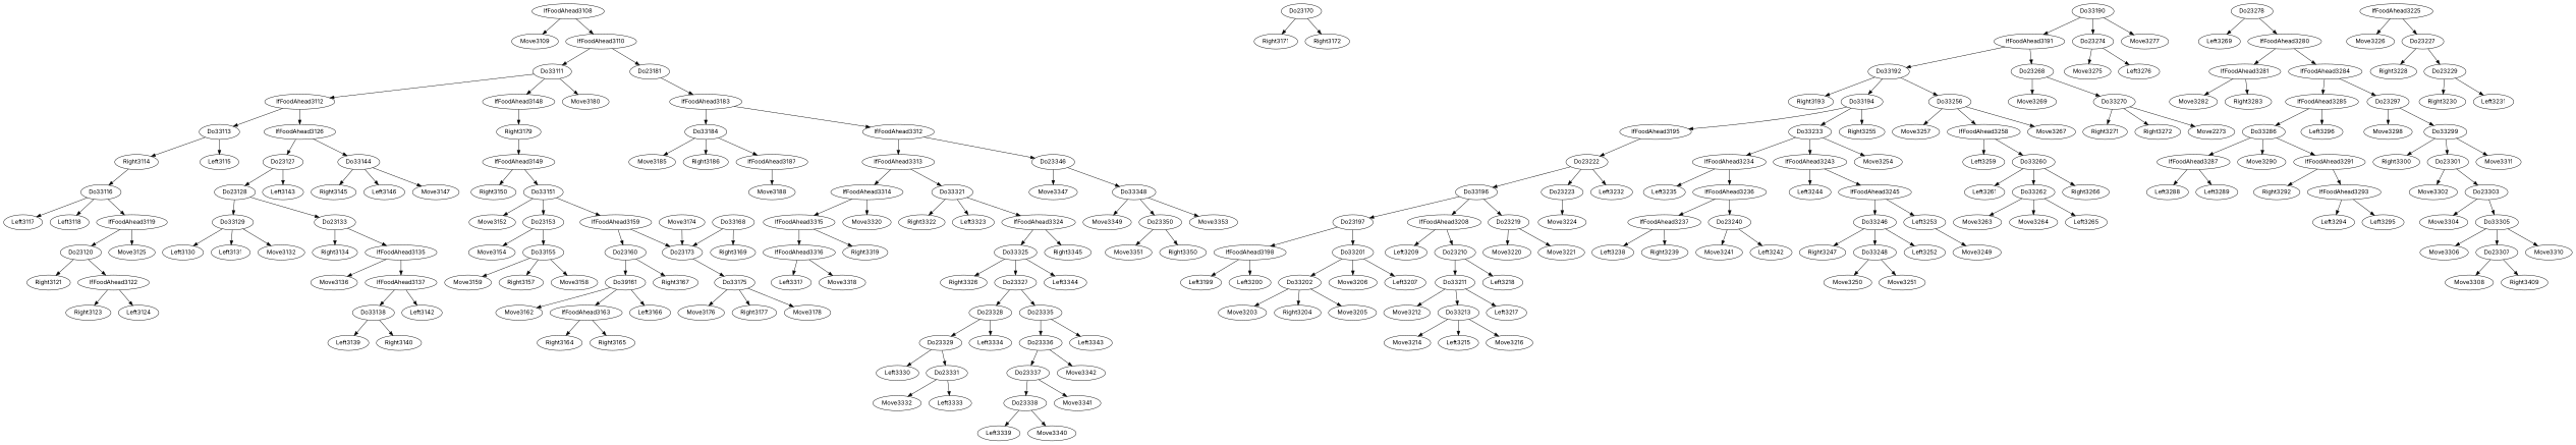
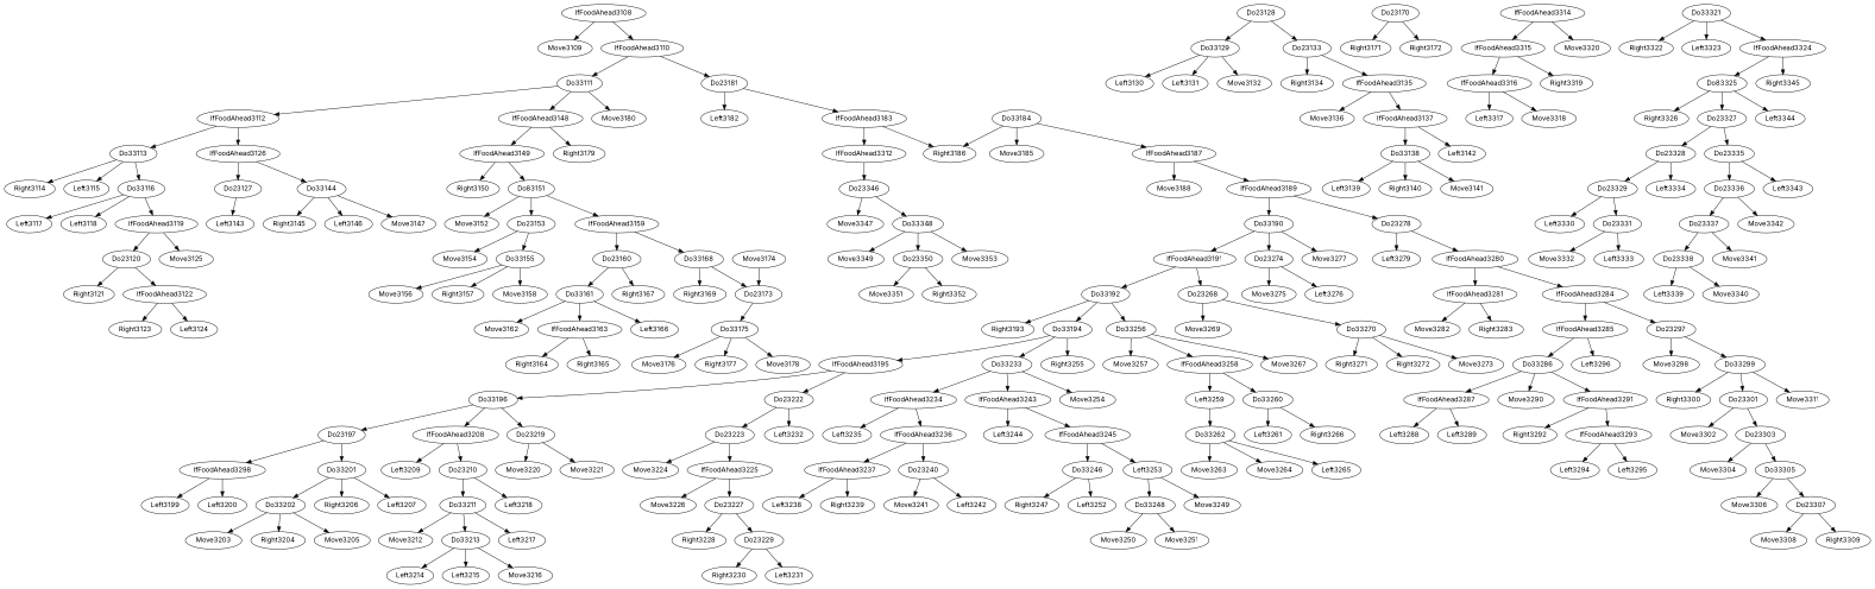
  digraph {
    fontname=Inter
    node [fontname=Inter]
    edge [fontname=Inter]
    IfFoodAhead3108
    Move3109
    IfFoodAhead3110
    Do33111
    Do23181
    Do33113
    Right3114
    Left3115
    Do33116
    Left3117
    Left3118
    IfFoodAhead3119
    Do23120
    Move3125
    Right3121
    IfFoodAhead3122
    Right3123
    Left3124
    IfFoodAhead3112
    IfFoodAhead3126
    Do23127
    Do33144
    Do33129
    Left3130
    Left3131
    Move3132
    Do23128
    Do23133
    Right3134
    IfFoodAhead3135
    Move3136
    IfFoodAhead3137
    Do33138
    Left3142
    Left3139
    Right3140
+   Move3141
    Left3143
    Right3145
    Left3146
    Move3147
    IfFoodAhead3148
    Move3180
    IfFoodAhead3149
    Right3179
    Right3150
-   Do33151
+   Do33151 [label=Do83151]
    Move3152
    Do23153
    IfFoodAhead3159
    Move3154
    Do33155
    Do23160
    Do33168
-   Move3156 [label=Move3159]
+   Move3156
    Right3157
    Move3158
-   Do33161 [label=Do39161]
+   Do33161
    Move3162
    IfFoodAhead3163
    Left3166
    Right3164
    Right3165
    Right3167
    Right3169
    Do23173
    Do23170
    Right3171
    Right3172
    Do33175
    Move3174
    Move3176
    Right3177
    Move3178
+   Left3182
    IfFoodAhead3183
    Do33184
    IfFoodAhead3312
    Move3185
    Right3186
    IfFoodAhead3187
    Move3188
+   IfFoodAhead3189
    Do33190
    Do23278
    Do33192
    Right3193
    Do33194
    Do33256
    IfFoodAhead3195
    Do33233
    Right3255
    Move3257
    IfFoodAhead3258
    Move3267
-   IfFoodAhead3198
+   IfFoodAhead3198 [label=IfFoodAhead3298]
    Left3199
    Left3200
    Do23197
    Do33201
    Do33202
-   Move3206
+   Move3206 [label=Right3206]
    Left3207
    Move3203
    Right3204
    Move3205
    Do33196
    IfFoodAhead3208
    Do23219
    Left3209
    Do23210
    Move3220
    Move3221
    Do33211
    Left3218
    Move3212
    Do33213
    Left3217
-   Left3214 [label=Move3214]
+   Left3214
    Left3215
    Move3216
    Do23222
    Do23223
    Left3232
    Move3224
    IfFoodAhead3225
    Move3226
    Do23227
    Right3228
    Do23229
    Right3230
    Left3231
    IfFoodAhead3234
    IfFoodAhead3243
    Move3254
    Left3235
    IfFoodAhead3236
    IfFoodAhead3237
    Do23240
    Left3238
    Right3239
    Move3241
    Left3242
    Left3244
    IfFoodAhead3245
    Do33246
    Left3253
    Right3247
    Do33248
    Left3252
    Move3250
    Move3251
    Move3249
    Left3259
    Do33260
    Left3261
    Do33262
    Right3266
    Move3263
    Move3264
    Left3265
    IfFoodAhead3191
    Do23268
    Move3269
    Do33270
    Right3271
    Right3272
-   Move3273 [label=Move2273]
+   Move3273
    Do23274
    Move3277
    Move3275
    Left3276
-   Left3279 [label=Left3269]
+   Left3279
    IfFoodAhead3280
    IfFoodAhead3281
    IfFoodAhead3284
    Move3282
    Right3283
    IfFoodAhead3285
    Do23297
    IfFoodAhead3287
    Left3288
    Left3289
    Do33286
    Move3290
    IfFoodAhead3291
    Right3292
    IfFoodAhead3293
    Left3294
    Left3295
    Left3296
    Move3298
    Do33299
    Right3300
    Do23301
    Move3311
    Move3302
    Do23303
    Move3304
    Do33305
    Move3306
    Do23307
-   Move3310
    Move3308
-   Right3309 [label=Right3409]
-   IfFoodAhead3313
+   Right3309
    Do23346
    IfFoodAhead3316
    Left3317
    Move3318
    IfFoodAhead3315
    Right3319
    IfFoodAhead3314
    Move3320
    Do33321
    Right3322
    Left3323
    IfFoodAhead3324
-   Do33325
+   Do33325 [label=Do83325]
    Right3345
    Right3326
    Do23327
    Left3344
    Do23328
    Do23335
    Do23329
    Left3330
    Do23331
    Move3332
    Left3333
    Left3334
    Do23336
    Left3343
    Do23338
    Left3339
    Move3340
    Do23337
    Move3341
    Move3342
    Move3347
    Do33348
    Move3349
    Do23350
    Move3353
    Move3351
-   Right3352 [label=Right3350]
+   Right3352
    IfFoodAhead3108 -> Move3109
    IfFoodAhead3108 -> IfFoodAhead3110
    IfFoodAhead3110 -> Do33111
    IfFoodAhead3110 -> Do23181
    Do33111 -> IfFoodAhead3112
    Do33111 -> IfFoodAhead3148
    Do33111 -> Move3180
+   Do23181 -> Left3182
    Do23181 -> IfFoodAhead3183
    Do33113 -> Right3114
    Do33113 -> Left3115
-   Right3114 -> Do33116
+   Do33113 -> Do33116
    Do33116 -> Left3117
    Do33116 -> Left3118
    Do33116 -> IfFoodAhead3119
    IfFoodAhead3119 -> Do23120
    IfFoodAhead3119 -> Move3125
    Do23120 -> Right3121
    Do23120 -> IfFoodAhead3122
    IfFoodAhead3122 -> Right3123
    IfFoodAhead3122 -> Left3124
    IfFoodAhead3112 -> Do33113
    IfFoodAhead3112 -> IfFoodAhead3126
    IfFoodAhead3126 -> Do23127
    IfFoodAhead3126 -> Do33144
-   Do23127 -> Do23128
    Do23127 -> Left3143
    Do33144 -> Right3145
    Do33144 -> Left3146
    Do33144 -> Move3147
    Do33129 -> Left3130
    Do33129 -> Left3131
    Do33129 -> Move3132
    Do23128 -> Do33129
    Do23128 -> Do23133
    Do23133 -> Right3134
    Do23133 -> IfFoodAhead3135
    IfFoodAhead3135 -> Move3136
    IfFoodAhead3135 -> IfFoodAhead3137
    IfFoodAhead3137 -> Do33138
    IfFoodAhead3137 -> Left3142
    Do33138 -> Left3139
    Do33138 -> Right3140
-   Right3179 -> IfFoodAhead3149
+   Do33138 -> Move3141
+   IfFoodAhead3148 -> IfFoodAhead3149
    IfFoodAhead3148 -> Right3179
    IfFoodAhead3149 -> Right3150
    IfFoodAhead3149 -> Do33151
    Do33151 -> Move3152
    Do33151 -> Do23153
    Do33151 -> IfFoodAhead3159
    Do23153 -> Move3154
    Do23153 -> Do33155
    IfFoodAhead3159 -> Do23160
-   IfFoodAhead3159 -> Do23173
+   IfFoodAhead3159 -> Do33168
    Do33155 -> Move3156
    Do33155 -> Right3157
    Do33155 -> Move3158
    Do23160 -> Do33161
    Do23160 -> Right3167
    Do33168 -> Right3169
    Do33168 -> Do23173
    Do33161 -> Move3162
    Do33161 -> IfFoodAhead3163
    Do33161 -> Left3166
    IfFoodAhead3163 -> Right3164
    IfFoodAhead3163 -> Right3165
    Do23173 -> Do33175
    Do23170 -> Right3171
    Do23170 -> Right3172
    Do33175 -> Move3176
    Do33175 -> Right3177
    Do33175 -> Move3178
    Move3174 -> Do23173
-   IfFoodAhead3183 -> Do33184
+   IfFoodAhead3183 -> Right3186
    IfFoodAhead3183 -> IfFoodAhead3312
    Do33184 -> Move3185
    Do33184 -> Right3186
    Do33184 -> IfFoodAhead3187
-   IfFoodAhead3312 -> IfFoodAhead3313
    IfFoodAhead3312 -> Do23346
    IfFoodAhead3187 -> Move3188
+   IfFoodAhead3187 -> IfFoodAhead3189
+   IfFoodAhead3189 -> Do33190
+   IfFoodAhead3189 -> Do23278
    Do33190 -> IfFoodAhead3191
    Do33190 -> Do23274
    Do33190 -> Move3277
    Do23278 -> Left3279
    Do23278 -> IfFoodAhead3280
    Do33192 -> Right3193
    Do33192 -> Do33194
    Do33192 -> Do33256
    Do33194 -> IfFoodAhead3195
    Do33194 -> Do33233
    Do33194 -> Right3255
    Do33256 -> Move3257
    Do33256 -> IfFoodAhead3258
    Do33256 -> Move3267
-   Do23222 -> Do33196
+   IfFoodAhead3195 -> Do33196
    IfFoodAhead3195 -> Do23222
    Do33233 -> IfFoodAhead3234
    Do33233 -> IfFoodAhead3243
    Do33233 -> Move3254
    IfFoodAhead3258 -> Left3259
    IfFoodAhead3258 -> Do33260
    IfFoodAhead3198 -> Left3199
    IfFoodAhead3198 -> Left3200
    Do23197 -> IfFoodAhead3198
    Do23197 -> Do33201
    Do33201 -> Do33202
    Do33201 -> Move3206
    Do33201 -> Left3207
    Do33202 -> Move3203
    Do33202 -> Right3204
    Do33202 -> Move3205
    Do33196 -> Do23197
    Do33196 -> IfFoodAhead3208
    Do33196 -> Do23219
    IfFoodAhead3208 -> Left3209
    IfFoodAhead3208 -> Do23210
    Do23219 -> Move3220
    Do23219 -> Move3221
    Do23210 -> Do33211
    Do23210 -> Left3218
    Do33211 -> Move3212
    Do33211 -> Do33213
    Do33211 -> Left3217
    Do33213 -> Left3214
    Do33213 -> Left3215
    Do33213 -> Move3216
    Do23222 -> Do23223
    Do23222 -> Left3232
    Do23223 -> Move3224
+   Do23223 -> IfFoodAhead3225
    IfFoodAhead3225 -> Move3226
    IfFoodAhead3225 -> Do23227
    Do23227 -> Right3228
    Do23227 -> Do23229
    Do23229 -> Right3230
    Do23229 -> Left3231
    IfFoodAhead3234 -> Left3235
    IfFoodAhead3234 -> IfFoodAhead3236
    IfFoodAhead3243 -> Left3244
    IfFoodAhead3243 -> IfFoodAhead3245
    IfFoodAhead3236 -> IfFoodAhead3237
    IfFoodAhead3236 -> Do23240
    IfFoodAhead3237 -> Left3238
    IfFoodAhead3237 -> Right3239
    Do23240 -> Move3241
    Do23240 -> Left3242
    IfFoodAhead3245 -> Do33246
    IfFoodAhead3245 -> Left3253
    Do33246 -> Right3247
-   Do33246 -> Do33248
+   Left3253 -> Do33248
    Do33246 -> Left3252
    Left3253 -> Move3249
    Do33248 -> Move3250
    Do33248 -> Move3251
    Do33260 -> Left3261
-   Do33260 -> Do33262
+   Left3259 -> Do33262
    Do33260 -> Right3266
    Do33262 -> Move3263
    Do33262 -> Move3264
    Do33262 -> Left3265
    IfFoodAhead3191 -> Do33192
    IfFoodAhead3191 -> Do23268
    Do23268 -> Move3269
    Do23268 -> Do33270
    Do33270 -> Right3271
    Do33270 -> Right3272
    Do33270 -> Move3273
    Do23274 -> Move3275
    Do23274 -> Left3276
    IfFoodAhead3280 -> IfFoodAhead3281
    IfFoodAhead3280 -> IfFoodAhead3284
    IfFoodAhead3281 -> Move3282
    IfFoodAhead3281 -> Right3283
    IfFoodAhead3284 -> IfFoodAhead3285
    IfFoodAhead3284 -> Do23297
    IfFoodAhead3285 -> Do33286
    IfFoodAhead3285 -> Left3296
    Do23297 -> Move3298
    Do23297 -> Do33299
    IfFoodAhead3287 -> Left3288
    IfFoodAhead3287 -> Left3289
    Do33286 -> IfFoodAhead3287
    Do33286 -> Move3290
    Do33286 -> IfFoodAhead3291
    IfFoodAhead3291 -> Right3292
    IfFoodAhead3291 -> IfFoodAhead3293
    IfFoodAhead3293 -> Left3294
    IfFoodAhead3293 -> Left3295
    Do33299 -> Right3300
    Do33299 -> Do23301
    Do33299 -> Move3311
    Do23301 -> Move3302
    Do23301 -> Do23303
    Do23303 -> Move3304
    Do23303 -> Do33305
    Do33305 -> Move3306
    Do33305 -> Do23307
-   Do33305 -> Move3310
    Do23307 -> Move3308
    Do23307 -> Right3309
-   IfFoodAhead3313 -> IfFoodAhead3314
-   IfFoodAhead3313 -> Do33321
    Do23346 -> Move3347
    Do23346 -> Do33348
    IfFoodAhead3316 -> Left3317
    IfFoodAhead3316 -> Move3318
    IfFoodAhead3315 -> IfFoodAhead3316
    IfFoodAhead3315 -> Right3319
    IfFoodAhead3314 -> IfFoodAhead3315
    IfFoodAhead3314 -> Move3320
    Do33321 -> Right3322
    Do33321 -> Left3323
    Do33321 -> IfFoodAhead3324
    IfFoodAhead3324 -> Do33325
    IfFoodAhead3324 -> Right3345
    Do33325 -> Right3326
    Do33325 -> Do23327
    Do33325 -> Left3344
    Do23327 -> Do23328
    Do23327 -> Do23335
    Do23328 -> Do23329
    Do23328 -> Left3334
    Do23335 -> Do23336
    Do23335 -> Left3343
    Do23329 -> Left3330
    Do23329 -> Do23331
    Do23331 -> Move3332
    Do23331 -> Left3333
    Do23336 -> Do23337
    Do23336 -> Move3342
    Do23338 -> Left3339
    Do23338 -> Move3340
    Do23337 -> Do23338
    Do23337 -> Move3341
    Do33348 -> Move3349
    Do33348 -> Do23350
    Do33348 -> Move3353
    Do23350 -> Move3351
    Do23350 -> Right3352
  }
